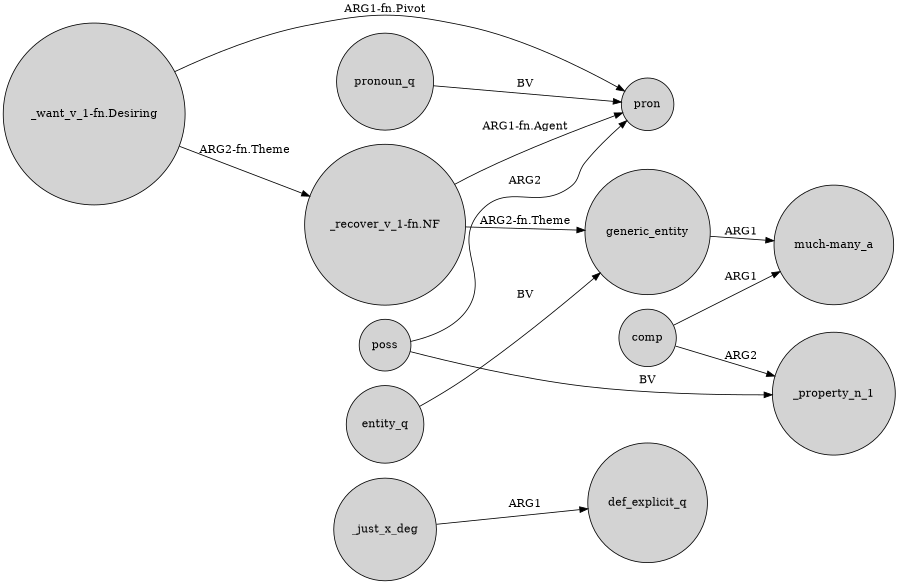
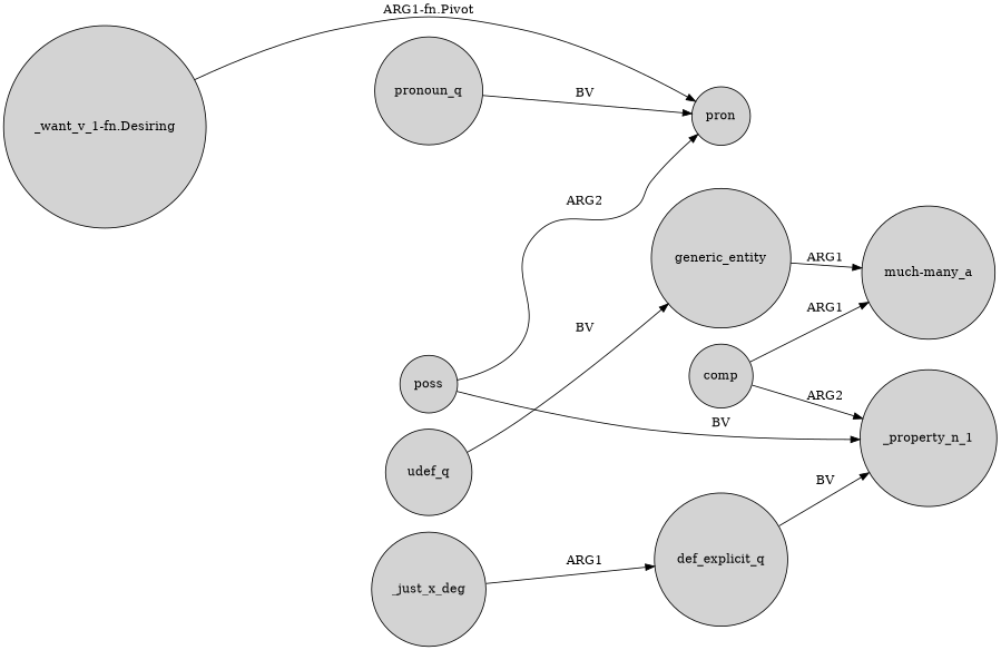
  digraph {
    rankdir=LR
    node [shape=circle style=filled]
    "_want_v_1-fn.Desiring"
    pron
-   "_recover_v_1-fn.NF"
    generic_entity
    poss
    _property_n_1
    comp
    "much-many_a"
    _just_x_deg
    def_explicit_q
-   udef_q [label=entity_q]
+   udef_q
    pronoun_q
    "_want_v_1-fn.Desiring" -> pron [label="ARG1-fn.Pivot"]
-   "_want_v_1-fn.Desiring" -> "_recover_v_1-fn.NF" [label="ARG2-fn.Theme"]
-   "_recover_v_1-fn.NF" -> pron [label="ARG1-fn.Agent"]
-   "_recover_v_1-fn.NF" -> generic_entity [label="ARG2-fn.Theme"]
    generic_entity -> "much-many_a" [label=ARG1]
    poss -> pron [label=ARG2]
    poss -> _property_n_1 [label=BV]
    comp -> _property_n_1 [label=ARG2]
    comp -> "much-many_a" [label=ARG1]
    _just_x_deg -> def_explicit_q [label=ARG1]
+   def_explicit_q -> _property_n_1 [label=BV]
    udef_q -> generic_entity [label=BV]
    pronoun_q -> pron [label=BV]
  }
